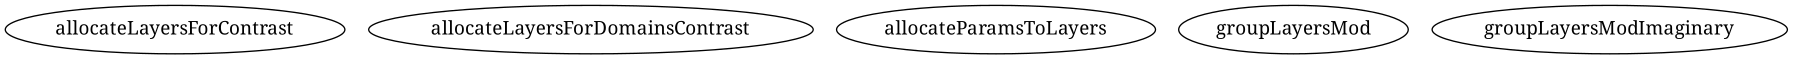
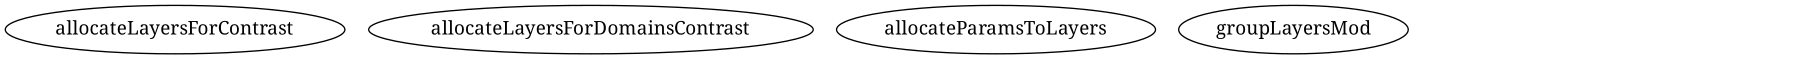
  digraph {
    fontname="Noto Serif"
    node [fontname="Noto Serif"]
    allocateLayersForContrast
    allocateLayersForDomainsContrast
    allocateParamsToLayers
    groupLayersMod
-   groupLayersModImaginary
  }
